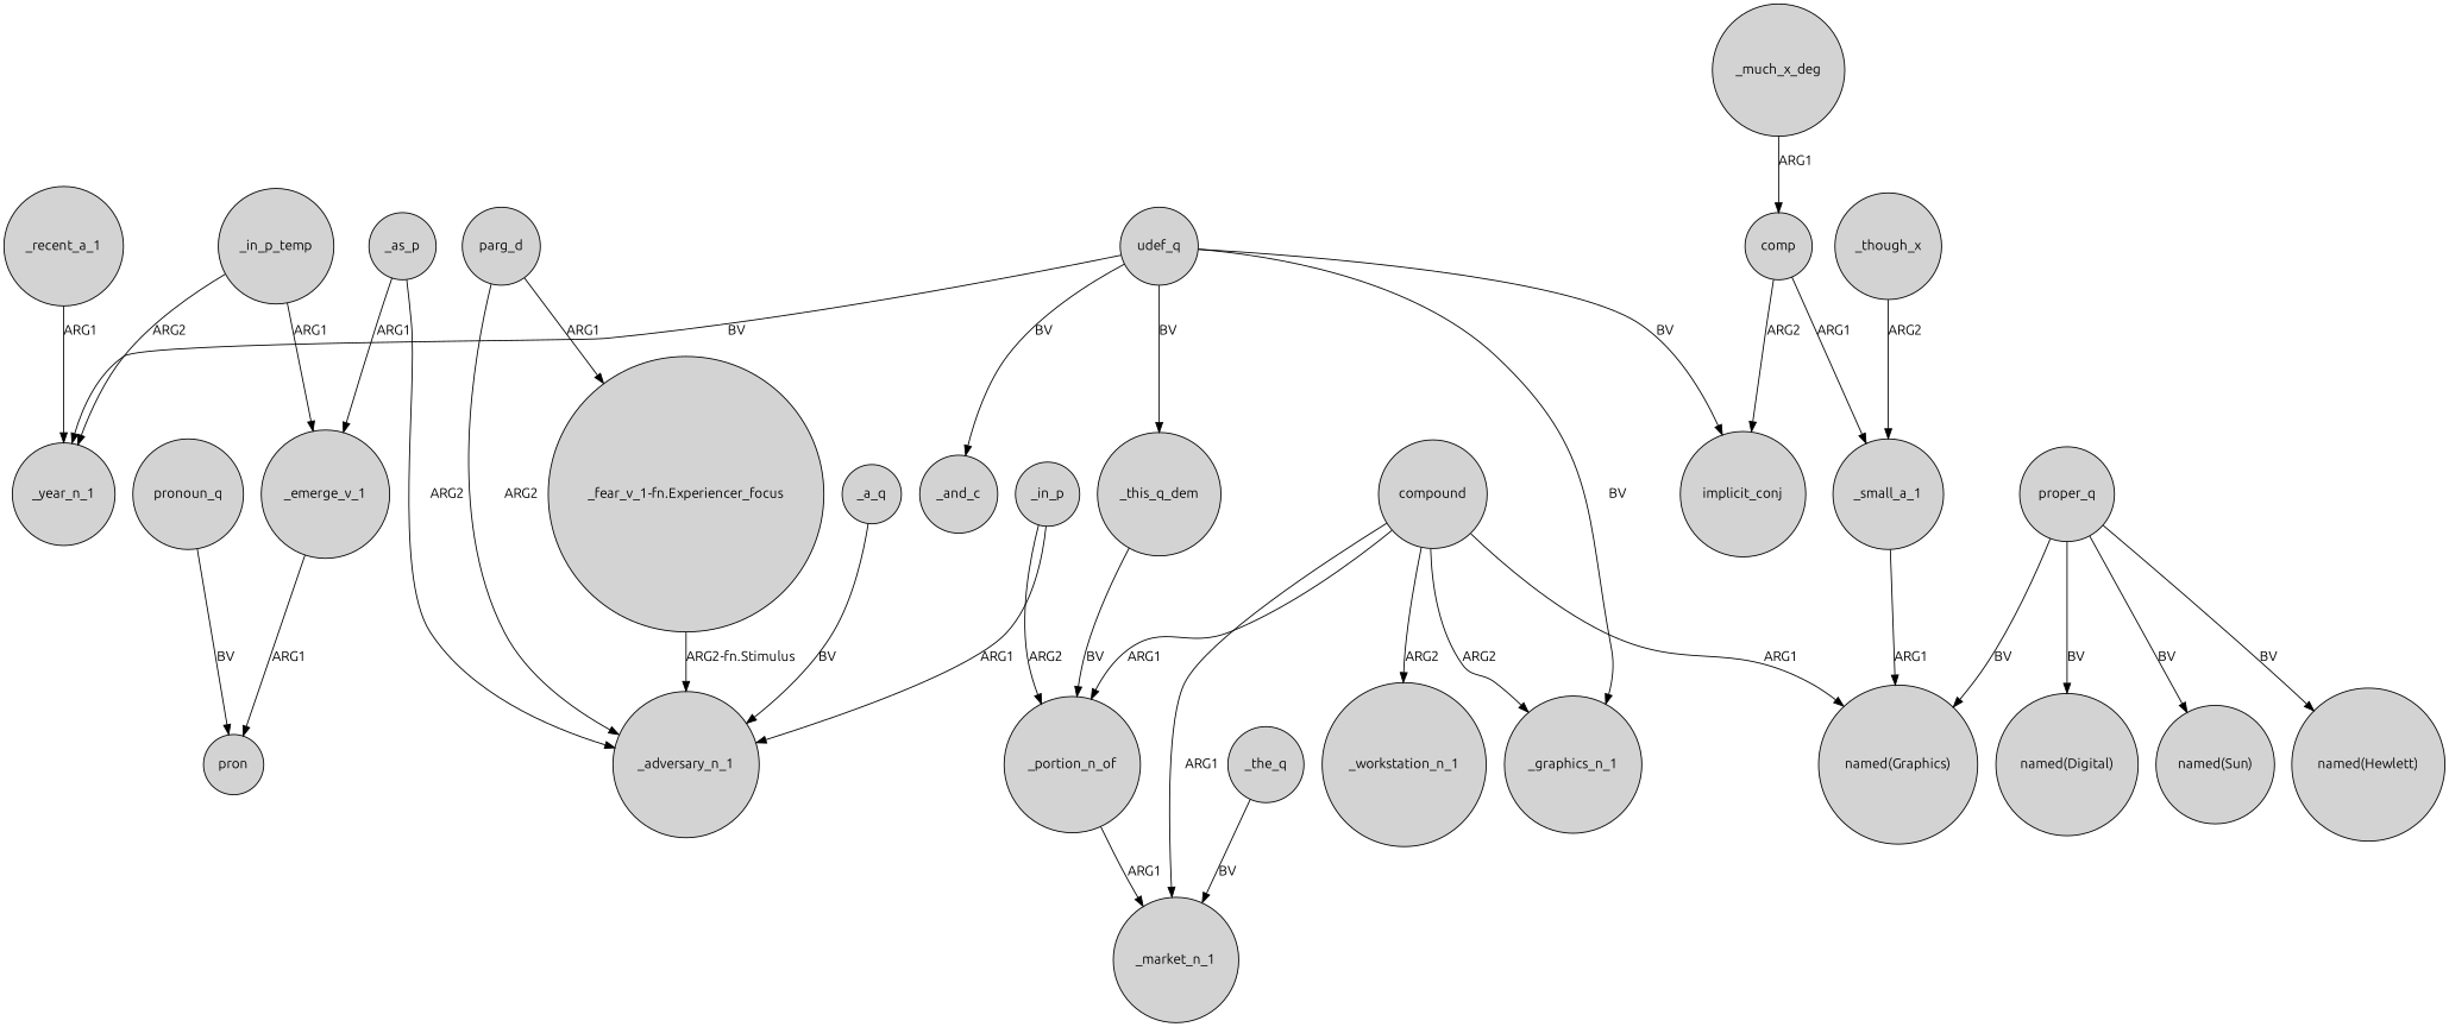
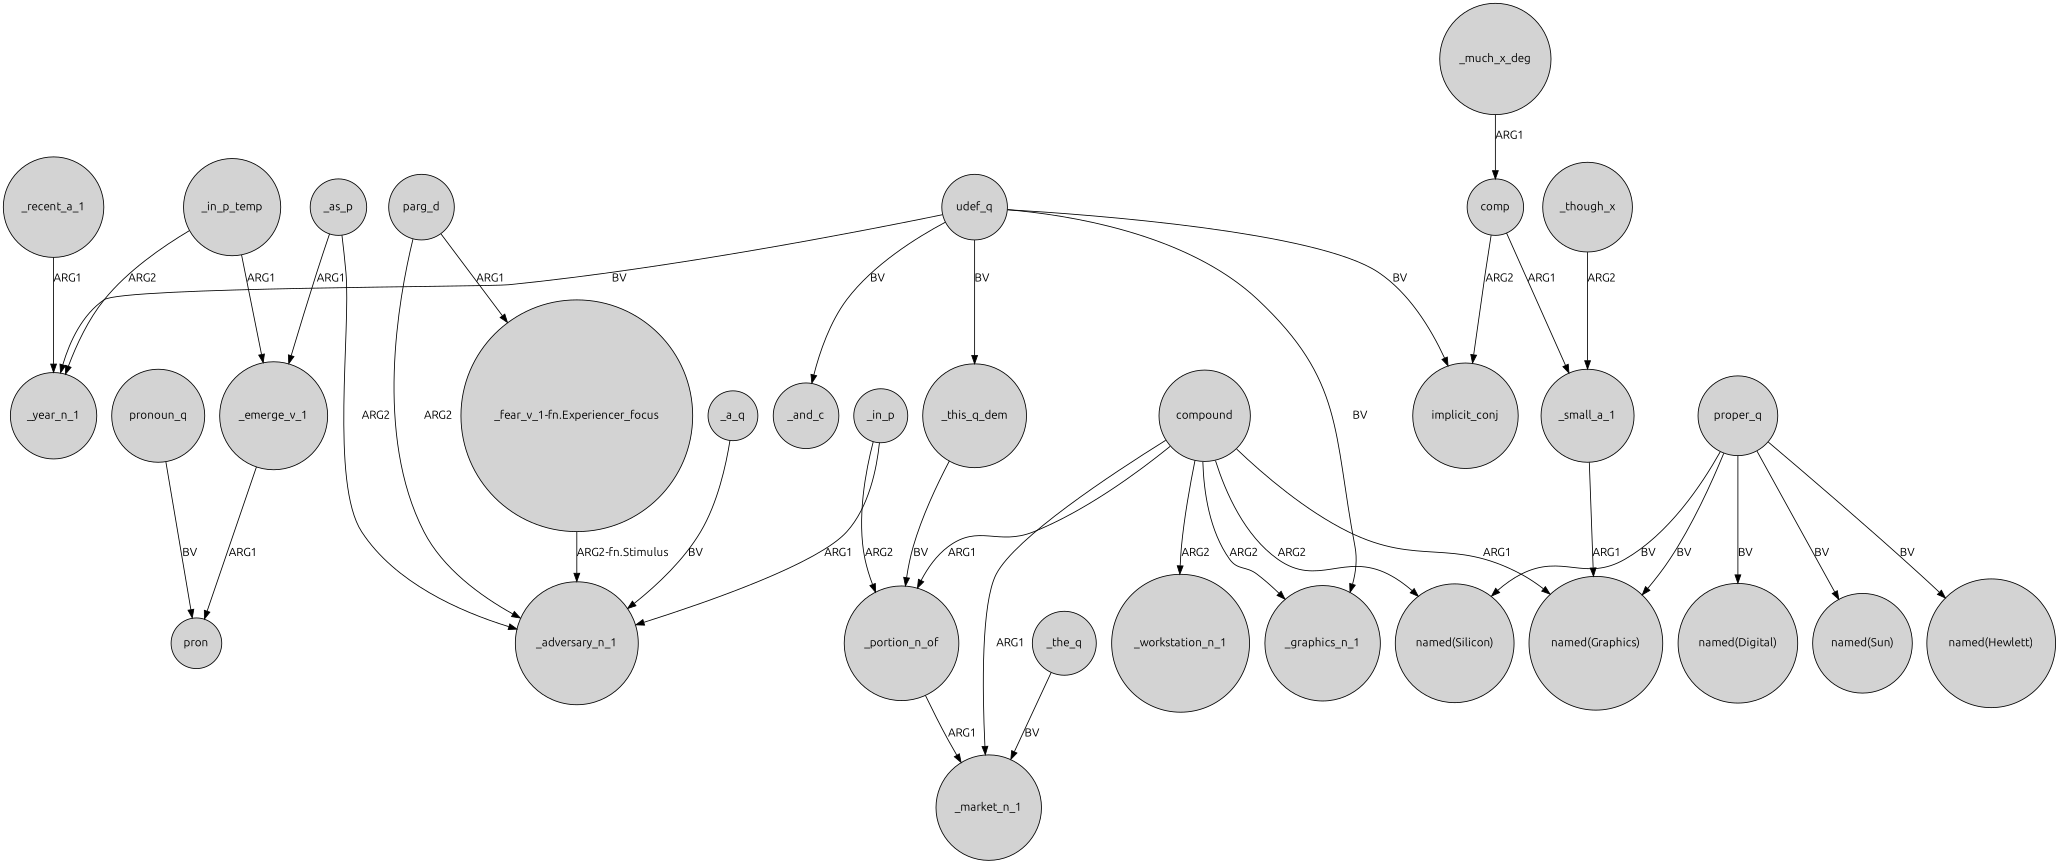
  digraph {
    fontname=Ubuntu
    node [fontname=Ubuntu shape=circle style=filled]
    edge [fontname=Ubuntu]
    comp
    implicit_conj
    _small_a_1
    "named(Graphics)"
    _in_p
    _portion_n_of
    _adversary_n_1
    _market_n_1
    udef_q
    _year_n_1
    _graphics_n_1
    _and_c
    _this_q_dem
    "_fear_v_1-fn.Experiencer_focus"
    parg_d
    compound
    _workstation_n_1
+   "named(Silicon)"
    _in_p_temp
    _emerge_v_1
    pron
    _as_p
    pronoun_q
    proper_q
    "named(Digital)"
    "named(Sun)"
    "named(Hewlett)"
    _a_q
    _recent_a_1
    _though_x
    _much_x_deg
    _the_q
    comp -> implicit_conj [label=ARG2]
    comp -> _small_a_1 [label=ARG1]
    _small_a_1 -> "named(Graphics)" [label=ARG1]
    _in_p -> _portion_n_of [label=ARG2]
    _in_p -> _adversary_n_1 [label=ARG1]
    _portion_n_of -> _market_n_1 [label=ARG1]
    udef_q -> implicit_conj [label=BV]
    udef_q -> _year_n_1 [label=BV]
    udef_q -> _graphics_n_1 [label=BV]
    udef_q -> _and_c [label=BV]
    udef_q -> _this_q_dem [label=BV]
    _this_q_dem -> _portion_n_of [label=BV]
    "_fear_v_1-fn.Experiencer_focus" -> _adversary_n_1 [label="ARG2-fn.Stimulus"]
    parg_d -> _adversary_n_1 [label=ARG2]
    parg_d -> "_fear_v_1-fn.Experiencer_focus" [label=ARG1]
    compound -> "named(Graphics)" [label=ARG1]
    compound -> _portion_n_of [label=ARG1]
    compound -> _market_n_1 [label=ARG1]
    compound -> _graphics_n_1 [label=ARG2]
    compound -> _workstation_n_1 [label=ARG2]
+   compound -> "named(Silicon)" [label=ARG2]
    _in_p_temp -> _year_n_1 [label=ARG2]
    _in_p_temp -> _emerge_v_1 [label=ARG1]
    _emerge_v_1 -> pron [label=ARG1]
    _as_p -> _adversary_n_1 [label=ARG2]
    _as_p -> _emerge_v_1 [label=ARG1]
    pronoun_q -> pron [label=BV]
    proper_q -> "named(Graphics)" [label=BV]
+   proper_q -> "named(Silicon)" [label=BV]
    proper_q -> "named(Digital)" [label=BV]
    proper_q -> "named(Sun)" [label=BV]
    proper_q -> "named(Hewlett)" [label=BV]
    _a_q -> _adversary_n_1 [label=BV]
    _recent_a_1 -> _year_n_1 [label=ARG1]
    _though_x -> _small_a_1 [label=ARG2]
    _much_x_deg -> comp [label=ARG1]
    _the_q -> _market_n_1 [label=BV]
  }
